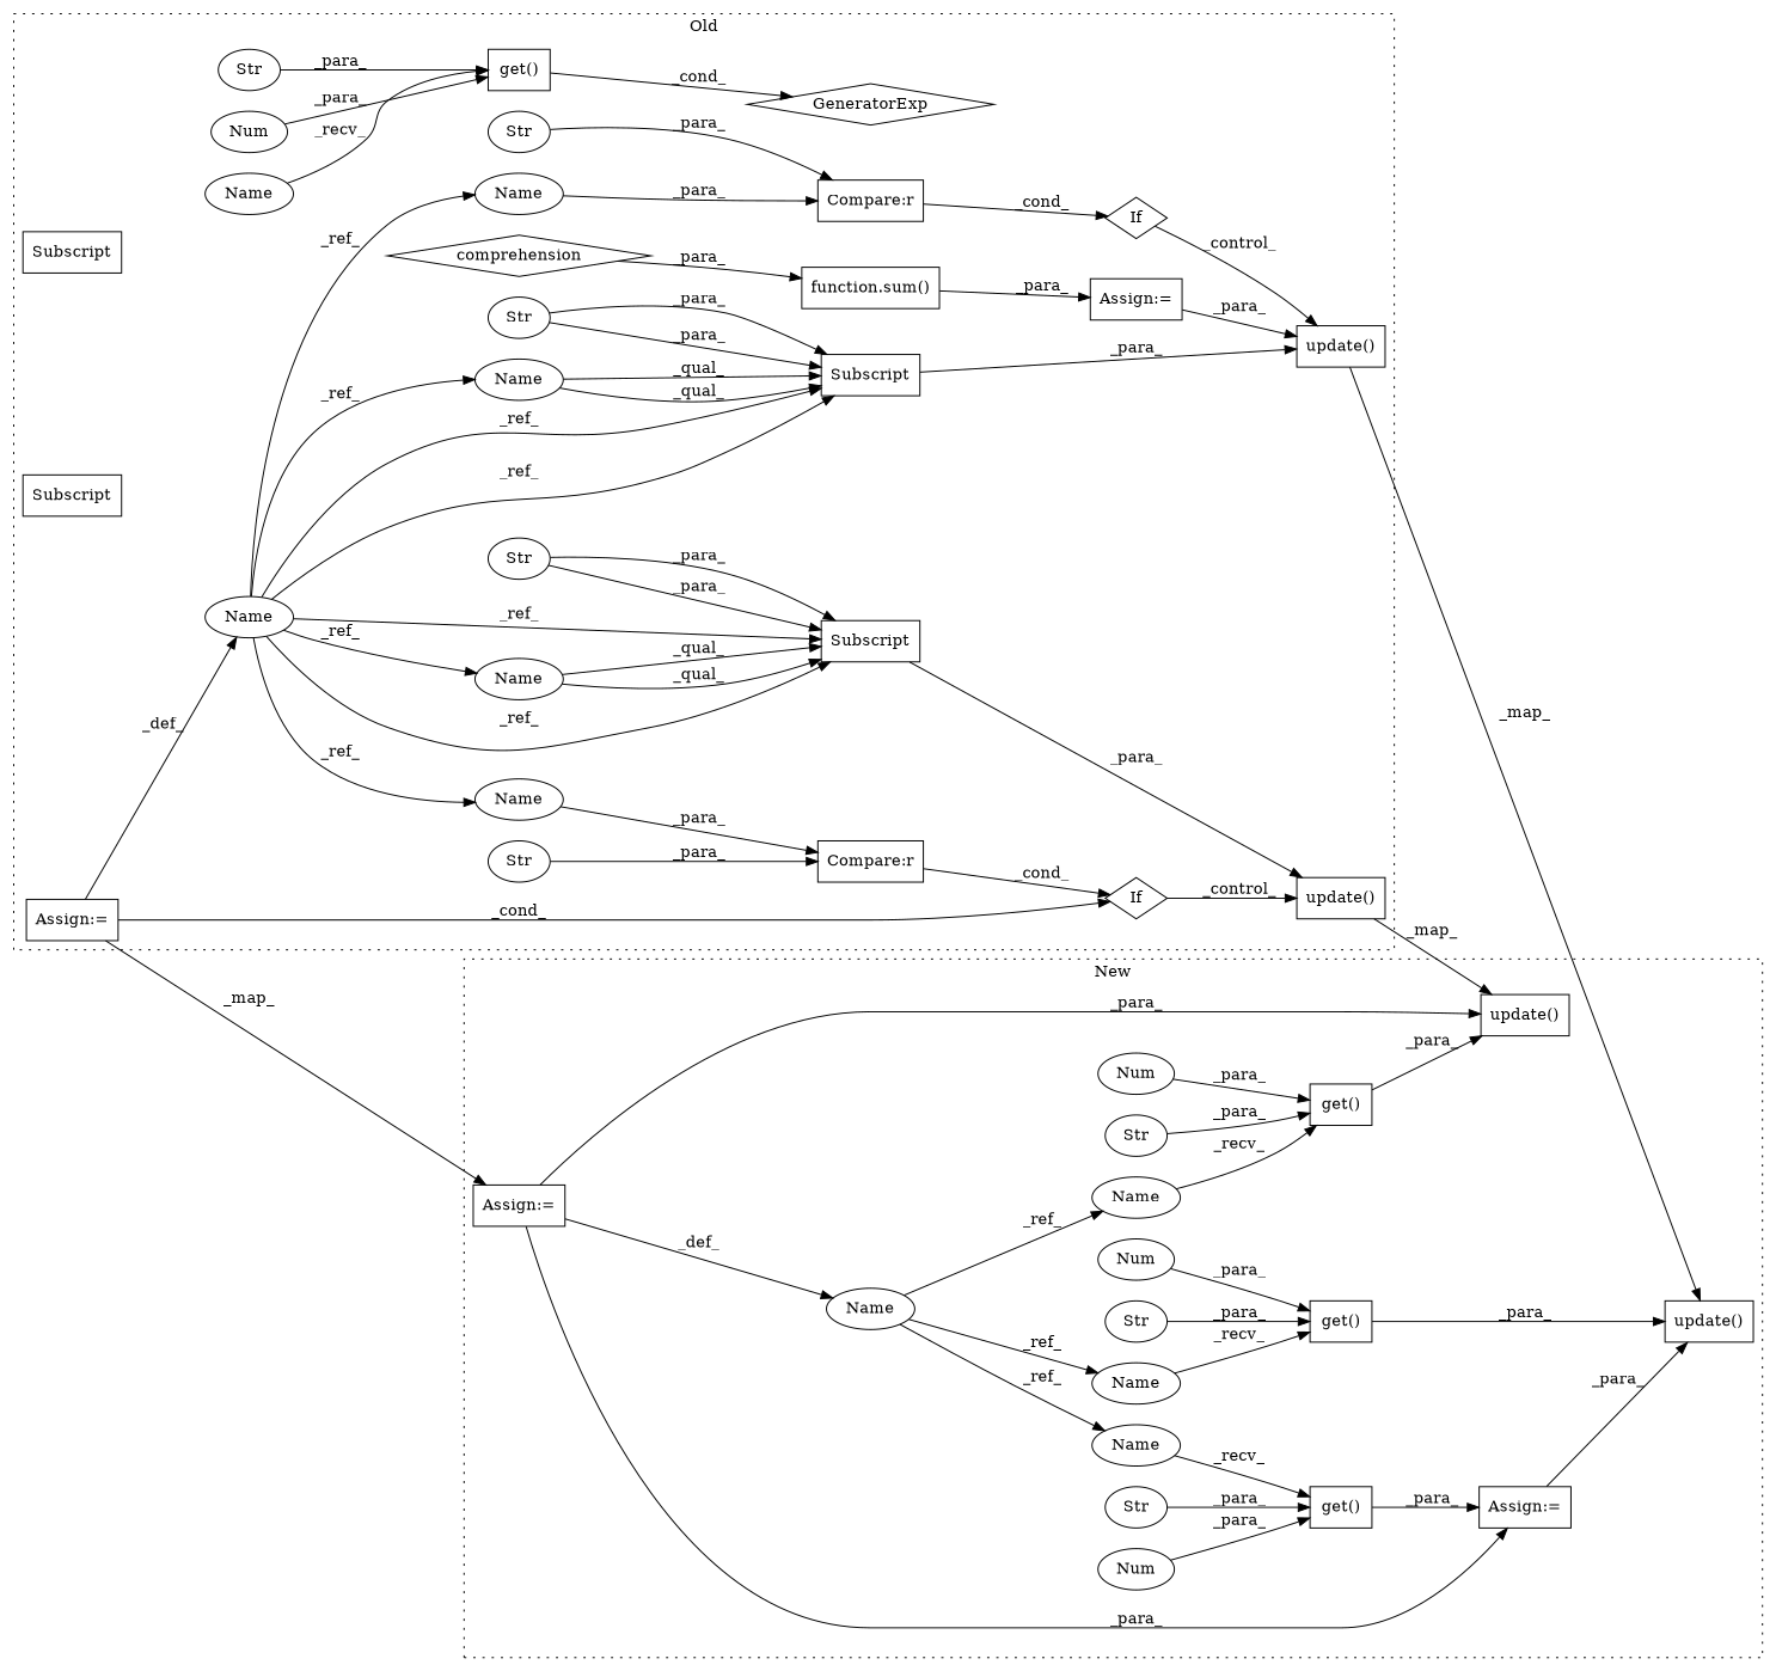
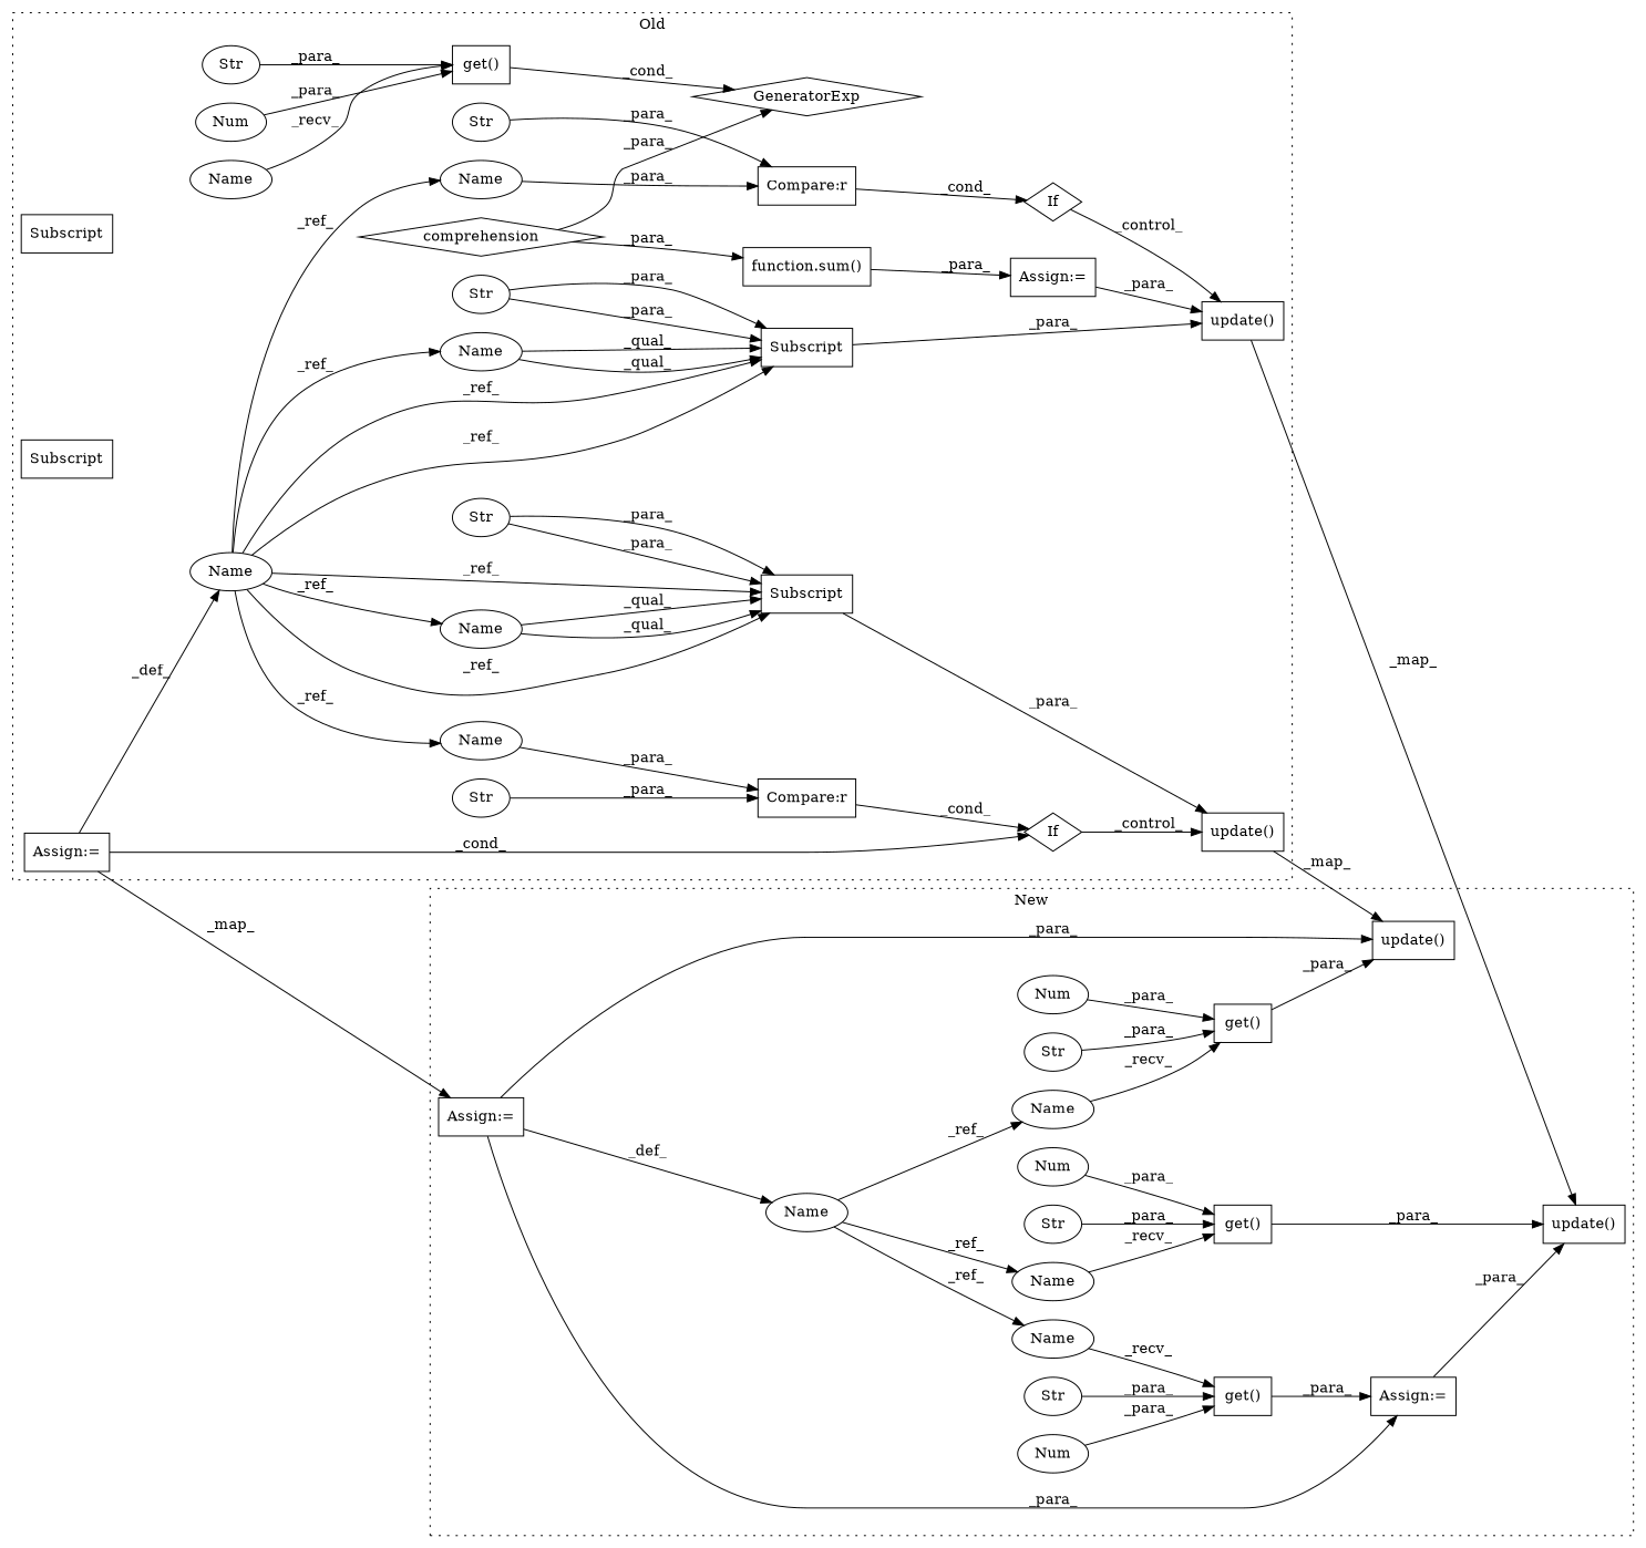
  digraph {
    rankdir=LR
    node [a=87 l=3 s=12688 shape=ellipse]
    n1 [a=75 l="4,46" label="function.sum()" s="12684,12691" shape=box]
    n2 [a=68 label="Assign:=" s=12681 shape=box]
    n3 [a=55 label=GeneratorExp shape=diamond]
    n4 [a=75 l="8,1" label="get()" s="12688,12708" shape=box]
    n5 [a=66 l=9 label=Str s=12696]
    n6 [a=45 label=comprehension s=12710 shape=diamond]
    n7 [a=76 l=1 label=Num s=12707]
    n8 [a=75 l="37,1" label="update()" s="13191,13267" shape=box]
    n9 [a=96 label=If s=13142 shape=diamond]
    n10 [l=18 label=Name s=12817]
    n11 [a=63 l="30,0" label=Subscript s="13228,0" shape=box]
    n12 [a=66 l=10 label=Str s=13247]
    n13 [a=63 l="26,0" label=Subscript s="13037,0" shape=box]
    n14 [a=66 l=6 label=Str s=13056]
    n15 [a=40 l=28 label="Compare:r" s=12962 shape=box]
    n16 [a=96 label=If s=12959 shape=diamond]
    n17 [a=66 l=6 label=Str s=12962]
    n18 [a=40 l=32 label="Compare:r" s=13145 shape=box]
    n19 [a=66 l=10 label=Str s=13145]
    n20 [a=75 l="33,1" label="update()" s="13004,13075" shape=box]
    n21 [a=68 label="Assign:=" s=12835 shape=box]
    n22 [a=63 l="26,0" label=Subscript s="13037,0" shape=box]
    n23 [l=18 label=Name s=12972]
    n24 [l=18 label=Name s=13159]
    n25 [a=63 l="30,0" label=Subscript s="13228,0" shape=box]
    n26 [l=18 label=Name s=13037]
    n27 [l=18 label=Name s=13228]
    n28 [label=Name]
    n29 [a=75 l="19,1" label="get()" s="12138,12166" shape=box]
    n30 [l=14 label=Name s=11851]
    n31 [a=75 l="19,1" label="get()" s="12227,12259" shape=box]
    n32 [a=66 l=6 label=Str s=12157]
    n33 [a=66 l=10 label=Str s=12246]
    n34 [a=76 l=1 label=Num s=12165]
    n35 [a=76 l=1 label=Num s=12258]
    n36 [a=75 l="19,1" label="get()" s="12064,12095" shape=box]
    n37 [a=66 l=9 label=Str s=12083]
    n38 [a=76 l=1 label=Num s=12094]
    n39 [a=68 label="Assign:=" s=12061 shape=box]
    n40 [a=75 l="37,1" label="update()" s="12190,12269" shape=box]
    n41 [a=75 l="33,1" label="update()" s="12105,12180" shape=box]
    n42 [a=68 label="Assign:=" s=11865 shape=box]
    n43 [l=14 label=Name s=12227]
    n44 [l=14 label=Name s=12064]
    n45 [l=14 label=Name s=12138]
    subgraph cluster_1 {
      label=Old
      style=dotted
      n1
      n2
      n3
      n4
      n5
      n6
      n7
      n8
      n9
      n10
      n11
      n12
      n13
      n14
      n15
      n16
      n17
      n18
      n19
      n20
      n21
      n22
      n23
      n24
      n25
      n26
      n27
      n28
    }
    subgraph cluster_2 {
      label=New
      style=dotted
      n29
      n30
      n31
      n32
      n33
      n34
      n35
      n36
      n37
      n38
      n39
      n40
      n41
      n42
      n43
      n44
      n45
    }
    n1 -> n2 [label=_para_]
    n2 -> n8 [label=_para_]
    n4 -> n3 [label=_cond_]
    n5 -> n4 [label=_para_]
    n6 -> n1 [label=_para_]
+   n6 -> n3 [label=_para_]
    n7 -> n4 [label=_para_]
    n8 -> n40 [label=_map_]
    n9 -> n8 [label=_control_]
    n10 -> n22 [label=_ref_]
    n10 -> n22 [label=_ref_]
    n10 -> n23 [label=_ref_]
    n10 -> n24 [label=_ref_]
    n10 -> n25 [label=_ref_]
    n10 -> n25 [label=_ref_]
    n10 -> n26 [label=_ref_]
    n10 -> n27 [label=_ref_]
    n12 -> n25 [label=_para_]
    n12 -> n25 [label=_para_]
    n14 -> n22 [label=_para_]
    n14 -> n22 [label=_para_]
    n15 -> n16 [label=_cond_]
    n16 -> n20 [label=_control_]
    n17 -> n15 [label=_para_]
    n18 -> n9 [label=_cond_]
    n19 -> n18 [label=_para_]
    n20 -> n41 [label=_map_]
    n21 -> n10 [label=_def_]
    n21 -> n16 [label=_cond_]
    n21 -> n42 [label=_map_]
    n22 -> n20 [label=_para_]
    n23 -> n15 [label=_para_]
    n24 -> n18 [label=_para_]
    n25 -> n8 [label=_para_]
    n26 -> n22 [label=_qual_]
    n26 -> n22 [label=_qual_]
    n27 -> n25 [label=_qual_]
    n27 -> n25 [label=_qual_]
    n28 -> n4 [label=_recv_]
    n29 -> n41 [label=_para_]
    n30 -> n43 [label=_ref_]
    n30 -> n44 [label=_ref_]
    n30 -> n45 [label=_ref_]
    n31 -> n40 [label=_para_]
    n32 -> n29 [label=_para_]
    n33 -> n31 [label=_para_]
    n34 -> n29 [label=_para_]
    n35 -> n31 [label=_para_]
    n36 -> n39 [label=_para_]
    n37 -> n36 [label=_para_]
    n38 -> n36 [label=_para_]
    n39 -> n40 [label=_para_]
    n42 -> n30 [label=_def_]
    n42 -> n39 [label=_para_]
    n42 -> n41 [label=_para_]
    n43 -> n31 [label=_recv_]
    n44 -> n36 [label=_recv_]
    n45 -> n29 [label=_recv_]
  }
